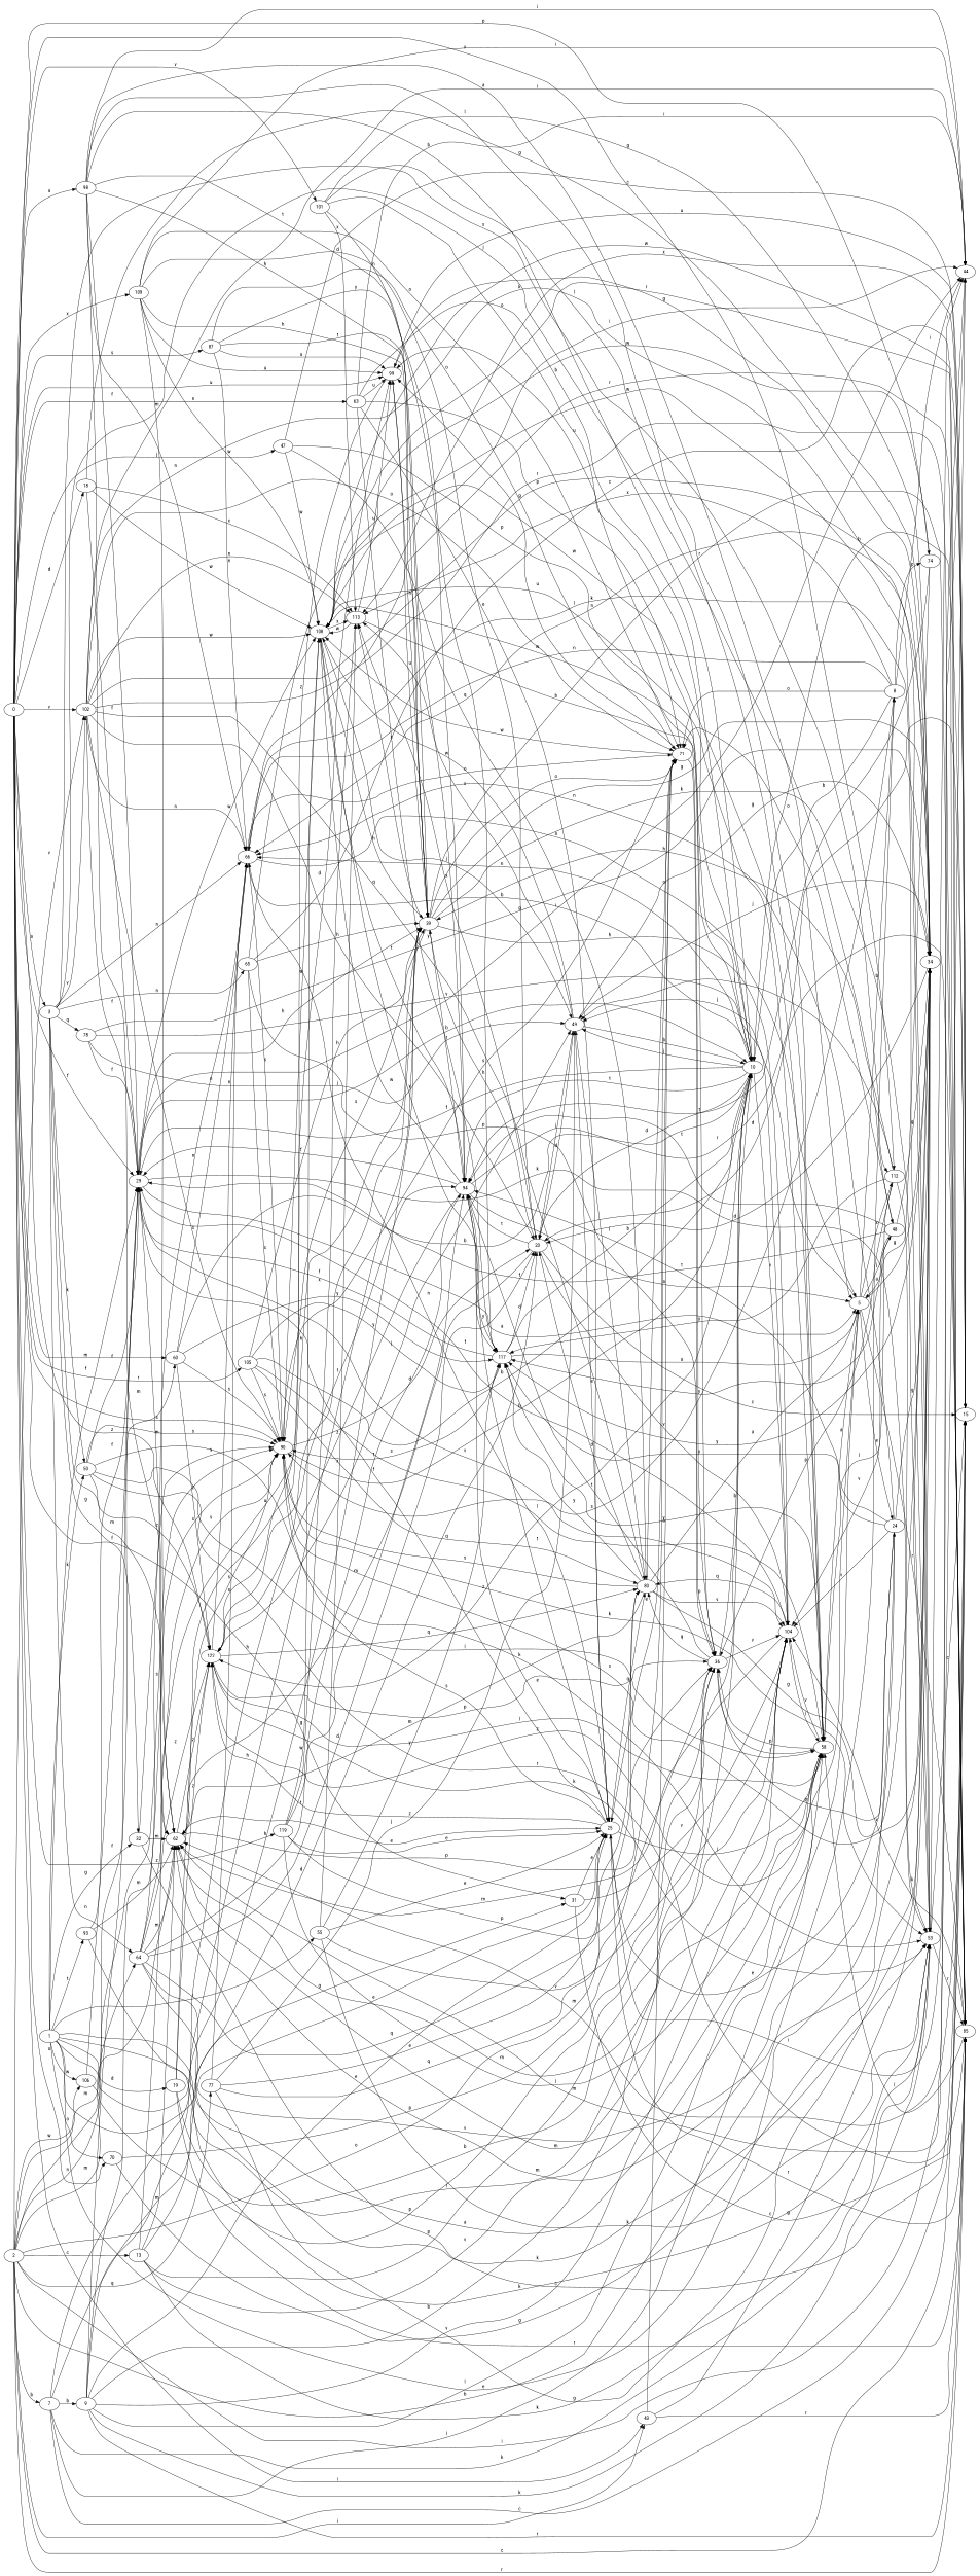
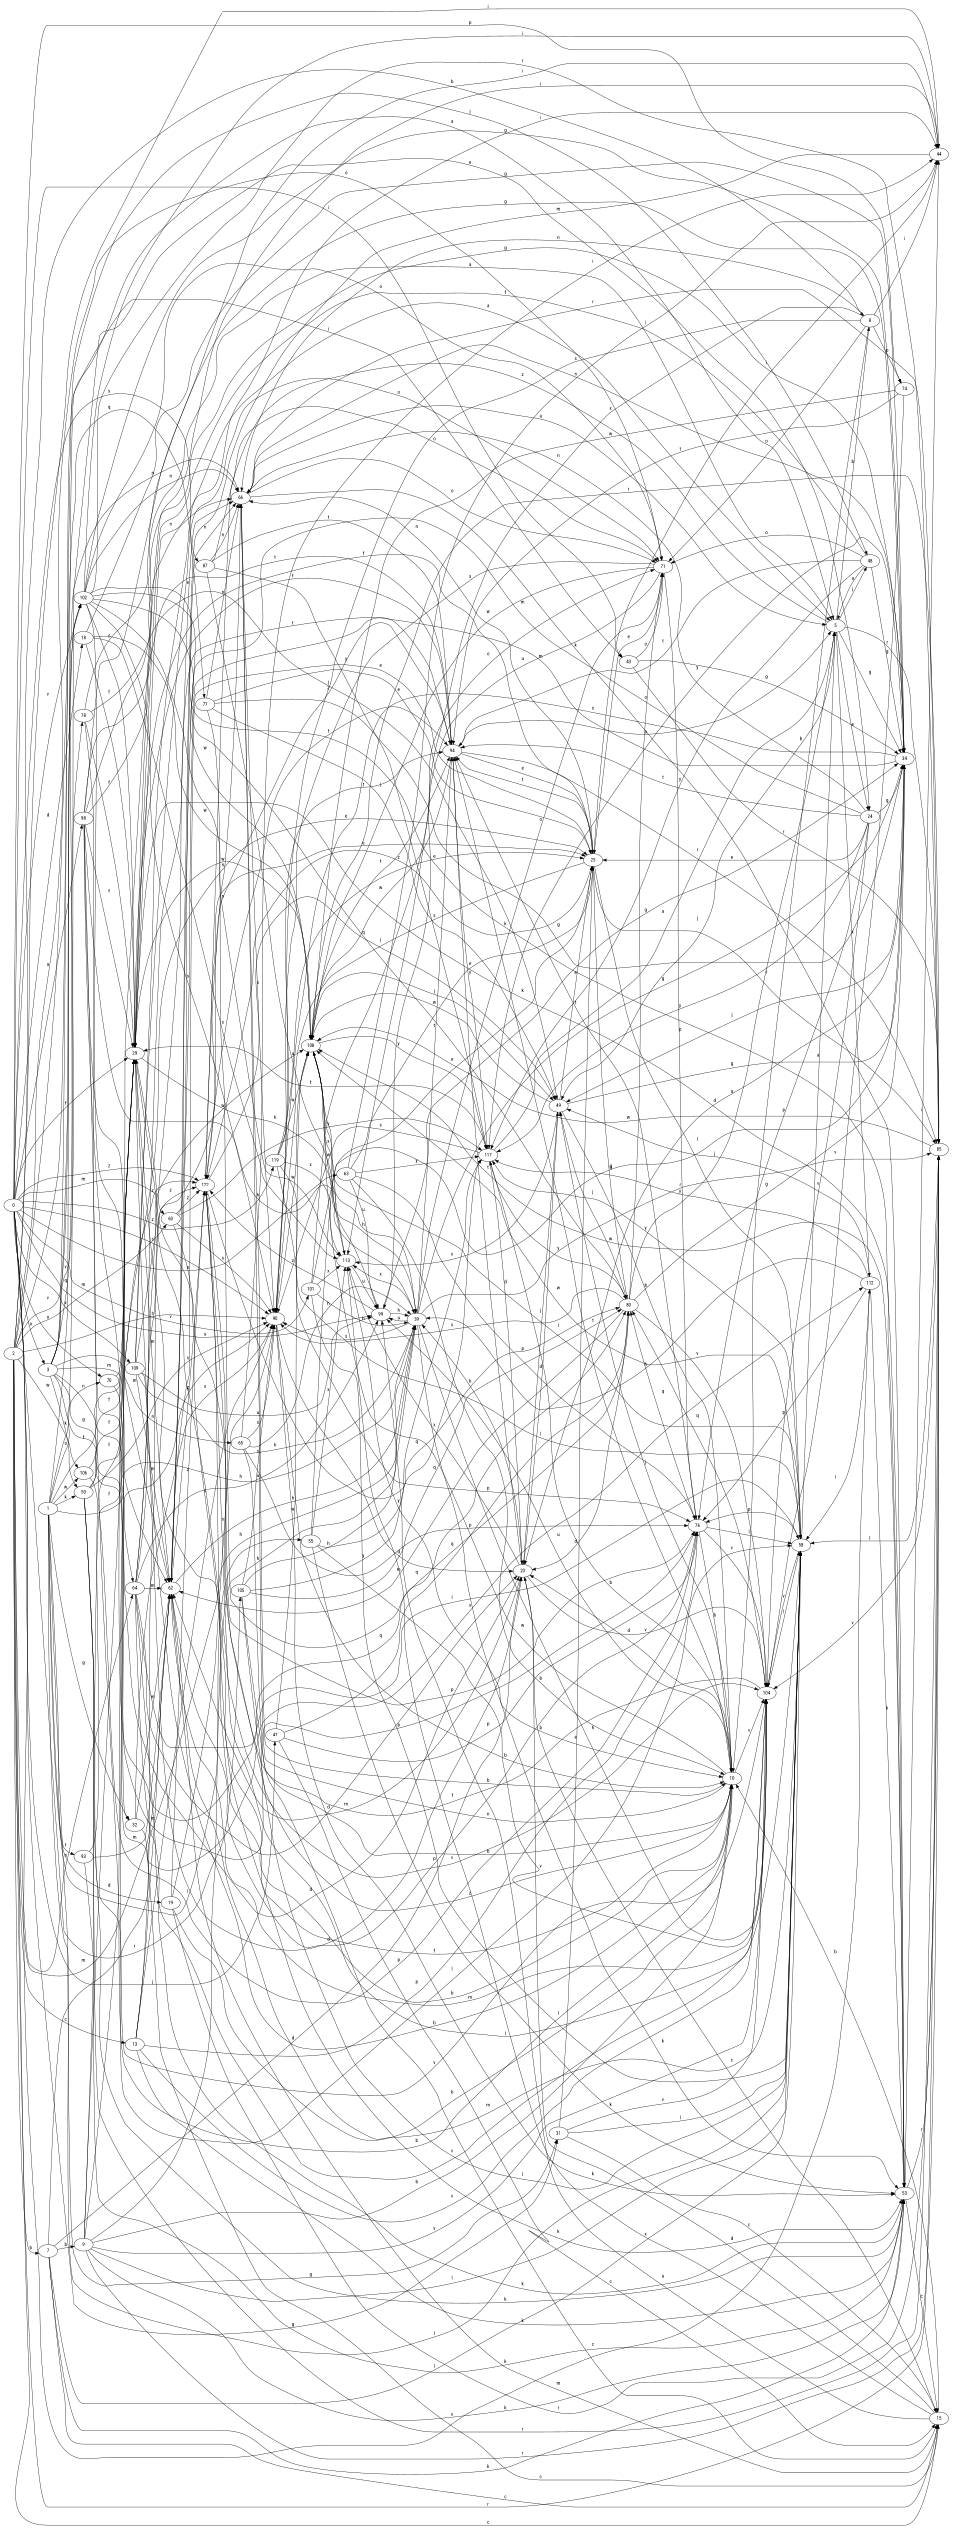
  strict digraph {
    fontname="Roboto Condensed"
    rankdir=LR
    node [fontname="Roboto Condensed"]
    edge [fontname="Roboto Condensed"]
    0
    3
    18
    29
    31
    43
    47
    60
    63
    70
    74
    87
    90
    98
    99
    101
    102
    105
    109
    112
    119
    122
    32
    50
    62
    64
    48
    65
    66
    78
    34
    113
    108
    5
    39
    44
    53
    10
    104
    58
    15
    25
    71
    85
-   76 [label=36]
+   76
    80
    117
    94
    20
    49
    1
    19
    24
    55
    93
    106
    8
    2
    7
    13
    77
    9
    0 -> 3 [label=a]
    0 -> 18 [label=d]
    0 -> 29 [label=f]
    0 -> 31 [label=g]
    0 -> 43 [label=i]
    0 -> 47 [label=j]
    0 -> 60 [label=m]
    0 -> 63 [label=n]
    0 -> 70 [label=o]
    0 -> 74 [label=p]
    0 -> 87 [label=s]
    0 -> 90 [label=s]
    0 -> 98 [label=u]
    0 -> 99 [label=u]
    0 -> 101 [label=v]
    0 -> 102 [label=v]
    0 -> 105 [label=r]
    0 -> 109 [label=x]
    0 -> 112 [label=x]
    0 -> 119 [label=z]
    0 -> 122 [label=z]
    3 -> 102 [label=v]
    3 -> 112 [label=x]
    3 -> 32 [label=g]
    3 -> 50 [label=k]
    3 -> 62 [label=m]
    3 -> 64 [label=n]
    3 -> 48 [label=j]
    3 -> 65 [label=n]
    3 -> 66 [label=n]
    3 -> 78 [label=q]
    18 -> 29 [label=f]
    18 -> 34 [label=g]
    18 -> 113 [label=x]
    18 -> 108 [label=w]
    29 -> 62 [label=m]
    29 -> 108 [label=w]
    29 -> 5 [label=a]
    29 -> 39 [label=h]
    29 -> 44 [label=i]
    29 -> 53 [label=k]
    29 -> 10 [label=b]
    29 -> 104 [label=v]
    31 -> 104 [label=v]
+   31 -> 58 [label=l]
    31 -> 15 [label=c]
    31 -> 25 [label=e]
    43 -> 34 [label=g]
    43 -> 71 [label=o]
    43 -> 85 [label=r]
    47 -> 108 [label=w]
    47 -> 15 [label=c]
    47 -> 76 [label=p]
    47 -> 80 [label=q]
    60 -> 90 [label=s]
    60 -> 122 [label=z]
    60 -> 66 [label=n]
    60 -> 10 [label=b]
    60 -> 117 [label=y]
    63 -> 99 [label=u]
    63 -> 44 [label=i]
    63 -> 10 [label=b]
    63 -> 25 [label=e]
    63 -> 76 [label=p]
    63 -> 117 [label=y]
    70 -> 34 [label=g]
    70 -> 76 [label=p]
    74 -> 108 [label=w]
    74 -> 104 [label=v]
    74 -> 94 [label=t]
    87 -> 99 [label=u]
    87 -> 66 [label=n]
    87 -> 71 [label=o]
    87 -> 117 [label=y]
    87 -> 94 [label=t]
    90 -> 108 [label=w]
    90 -> 53 [label=k]
    90 -> 10 [label=b]
    90 -> 20 [label=d]
    98 -> 29 [label=f]
    98 -> 62 [label=m]
    98 -> 66 [label=n]
    98 -> 5 [label=a]
    98 -> 39 [label=h]
    98 -> 44 [label=i]
    98 -> 10 [label=b]
    98 -> 58 [label=l]
    98 -> 94 [label=t]
    99 -> 122 [label=z]
    99 -> 34 [label=g]
    99 -> 39 [label=h]
    101 -> 34 [label=g]
    101 -> 113 [label=x]
    101 -> 39 [label=h]
    101 -> 58 [label=l]
    101 -> 71 [label=o]
    102 -> 29 [label=f]
    102 -> 90 [label=s]
    102 -> 66 [label=n]
    102 -> 34 [label=g]
    102 -> 113 [label=n]
    102 -> 108 [label=w]
    102 -> 44 [label=i]
    102 -> 53 [label=k]
    102 -> 71 [label=o]
    102 -> 85 [label=r]
    102 -> 80 [label=q]
    102 -> 20 [label=d]
    105 -> 90 [label=s]
    105 -> 39 [label=h]
    105 -> 10 [label=b]
    105 -> 58 [label=l]
    105 -> 80 [label=q]
    105 -> 117 [label=y]
    109 -> 99 [label=u]
    109 -> 62 [label=m]
    109 -> 108 [label=w]
    109 -> 39 [label=h]
    109 -> 44 [label=i]
    109 -> 71 [label=o]
    109 -> 20 [label=d]
    112 -> 39 [label=h]
    112 -> 53 [label=k]
    112 -> 58 [label=l]
    112 -> 76 [label=p]
    112 -> 117 [label=y]
    112 -> 49 [label=j]
    119 -> 113 [label=x]
    119 -> 108 [label=w]
    119 -> 58 [label=l]
    119 -> 25 [label=e]
    119 -> 76 [label=p]
    119 -> 94 [label=t]
    122 -> 66 [label=n]
    122 -> 53 [label=k]
    122 -> 58 [label=l]
    122 -> 76 [label=p]
    122 -> 80 [label=q]
    122 -> 94 [label=t]
    122 -> 49 [label=j]
    32 -> 90 [label=s]
    32 -> 62 [label=m]
    32 -> 15 [label=c]
    50 -> 29 [label=f]
    50 -> 90 [label=s]
    50 -> 122 [label=z]
    50 -> 53 [label=k]
    50 -> 58 [label=l]
    50 -> 85 [label=r]
    62 -> 122 [label=z]
    62 -> 39 [label=h]
    62 -> 25 [label=e]
    62 -> 76 [label=p]
    64 -> 99 [label=u]
    64 -> 122 [label=z]
    64 -> 62 [label=m]
    64 -> 66 [label=n]
    64 -> 53 [label=k]
    64 -> 104 [label=v]
    64 -> 80 [label=q]
    64 -> 94 [label=t]
    64 -> 20 [label=d]
    48 -> 29 [label=f]
    48 -> 34 [label=g]
    48 -> 5 [label=a]
    48 -> 71 [label=o]
    48 -> 117 [label=y]
    48 -> 94 [label=t]
    65 -> 90 [label=s]
    65 -> 39 [label=h]
    65 -> 44 [label=i]
    65 -> 15 [label=c]
    65 -> 76 [label=p]
    66 -> 90 [label=s]
    66 -> 5 [label=a]
    66 -> 53 [label=k]
    66 -> 10 [label=b]
    66 -> 71 [label=o]
    66 -> 85 [label=r]
    78 -> 29 [label=f]
    78 -> 34 [label=g]
    78 -> 104 [label=v]
    78 -> 49 [label=j]
    34 -> 90 [label=s]
    34 -> 62 [label=m]
    34 -> 66 [label=n]
    34 -> 117 [label=y]
    34 -> 20 [label=d]
    34 -> 49 [label=j]
    113 -> 99 [label=u]
    113 -> 108 [label=w]
    113 -> 10 [label=b]
    108 -> 113 [label=x]
    108 -> 39 [label=h]
    108 -> 58 [label=l]
    108 -> 85 [label=r]
    108 -> 117 [label=y]
    108 -> 94 [label=t]
    108 -> 49 [label=j]
    5 -> 112 [label=x]
    5 -> 122 [label=z]
    5 -> 48 [label=j]
    5 -> 34 [label=g]
    5 -> 85 [label=r]
    5 -> 49 [label=j]
    5 -> 24 [label=e]
    5 -> 8 [label=b]
    39 -> 90 [label=s]
    39 -> 99 [label=u]
    39 -> 34 [label=g]
    39 -> 113 [label=x]
    39 -> 53 [label=k]
    39 -> 104 [label=h]
    39 -> 71 [label=o]
    39 -> 85 [label=r]
    39 -> 94 [label=t]
    44 -> 62 [label=m]
    53 -> 108 [label=w]
    53 -> 44 [label=i]
    53 -> 15 [label=c]
    53 -> 85 [label=r]
    10 -> 29 [label=f]
    10 -> 99 [label=u]
    10 -> 122 [label=z]
    10 -> 66 [label=n]
    10 -> 108 [label=w]
    10 -> 104 [label=v]
    10 -> 94 [label=t]
    10 -> 20 [label=d]
    10 -> 49 [label=j]
    104 -> 29 [label=f]
    104 -> 62 [label=m]
    104 -> 58 [label=l]
    104 -> 80 [label=q]
    58 -> 62 [label=m]
    58 -> 108 [label=w]
    58 -> 5 [label=a]
    58 -> 104 [label=v]
    58 -> 76 [label=p]
    58 -> 117 [label=y]
    15 -> 99 [label=u]
    15 -> 62 [label=m]
    15 -> 113 [label=x]
    15 -> 10 [label=b]
    15 -> 20 [label=d]
    25 -> 29 [label=f]
    25 -> 90 [label=s]
    25 -> 122 [label=z]
    25 -> 66 [label=n]
    25 -> 44 [label=i]
    25 -> 58 [label=l]
    25 -> 85 [label=r]
    25 -> 80 [label=q]
    25 -> 94 [label=t]
    71 -> 90 [label=s]
    71 -> 99 [label=u]
    71 -> 108 [label=w]
    71 -> 25 [label=e]
    71 -> 76 [label=p]
    85 -> 108 [label=w]
    85 -> 104 [label=v]
    85 -> 58 [label=l]
    76 -> 10 [label=b]
    76 -> 104 [label=v]
    76 -> 58 [label=l]
    76 -> 80 [label=q]
    76 -> 94 [label=t]
    80 -> 90 [label=s]
    80 -> 62 [label=m]
    80 -> 34 [label=g]
    80 -> 5 [label=a]
    80 -> 104 [label=v]
    80 -> 71 [label=o]
    80 -> 117 [label=y]
    80 -> 20 [label=d]
    80 -> 49 [label=j]
    117 -> 29 [label=f]
    117 -> 90 [label=s]
    117 -> 5 [label=a]
    117 -> 10 [label=b]
    117 -> 20 [label=d]
    94 -> 29 [label=f]
    94 -> 122 [label=z]
    94 -> 108 [label=w]
    94 -> 5 [label=a]
    94 -> 25 [label=e]
    94 -> 85 [label=r]
    94 -> 117 [label=y]
    20 -> 62 [label=m]
    20 -> 113 [label=x]
    20 -> 39 [label=h]
    20 -> 104 [label=v]
    20 -> 15 [label=c]
    20 -> 94 [label=t]
    20 -> 49 [label=j]
    49 -> 34 [label=g]
    49 -> 113 [label=x]
    49 -> 108 [label=w]
    49 -> 10 [label=b]
    49 -> 25 [label=e]
    49 -> 20 [label=d]
    1 -> 29 [label=f]
    1 -> 31 [label=g]
    1 -> 70 [label=o]
    1 -> 32 [label=g]
    1 -> 50 [label=k]
    1 -> 5 [label=a]
    1 -> 39 [label=h]
    1 -> 58 [label=l]
    1 -> 19 [label=d]
    1 -> 24 [label=e]
    1 -> 55 [label=l]
    1 -> 93 [label=t]
    1 -> 106 [label=w]
    19 -> 90 [label=s]
    19 -> 122 [label=z]
    19 -> 10 [label=b]
    19 -> 85 [label=r]
    24 -> 62 [label=m]
    24 -> 66 [label=n]
    24 -> 34 [label=g]
    24 -> 104 [label=v]
    24 -> 25 [label=e]
    24 -> 76 [label=p]
    24 -> 117 [label=y]
    24 -> 94 [label=t]
    55 -> 113 [label=x]
    55 -> 53 [label=k]
    55 -> 104 [label=v]
    55 -> 25 [label=e]
    55 -> 117 [label=y]
    93 -> 29 [label=f]
    93 -> 62 [label=m]
    93 -> 53 [label=k]
    106 -> 29 [label=f]
    106 -> 76 [label=p]
    8 -> 74 [label=p]
    8 -> 90 [label=s]
    8 -> 66 [label=n]
    8 -> 113 [label=x]
    8 -> 44 [label=i]
    8 -> 10 [label=b]
    8 -> 71 [label=o]
    2 -> 43 [label=i]
    2 -> 60 [label=m]
    2 -> 90 [label=s]
    2 -> 102 [label=v]
    2 -> 62 [label=m]
    2 -> 64 [label=n]
    2 -> 44 [label=i]
    2 -> 15 [label=c]
    2 -> 71 [label=o]
    2 -> 85 [label=r]
    2 -> 106 [label=w]
    2 -> 8 [label=b]
    2 -> 7 [label=b]
    2 -> 13 [label=c]
    2 -> 77 [label=q]
    7 -> 39 [label=h]
    7 -> 53 [label=k]
    7 -> 58 [label=l]
    7 -> 15 [label=c]
    7 -> 20 [label=d]
    7 -> 9 [label=b]
    13 -> 90 [label=s]
    13 -> 62 [label=m]
    13 -> 53 [label=k]
    13 -> 104 [label=v]
    13 -> 25 [label=e]
    13 -> 76 [label=p]
    77 -> 66 [label=n]
    77 -> 34 [label=g]
    77 -> 25 [label=e]
    77 -> 80 [label=q]
    77 -> 49 [label=j]
    9 -> 29 [label=f]
    9 -> 90 [label=s]
    9 -> 39 [label=h]
    9 -> 53 [label=k]
    9 -> 10 [label=b]
    9 -> 104 [label=v]
    9 -> 58 [label=l]
    9 -> 25 [label=e]
    9 -> 85 [label=r]
  }
